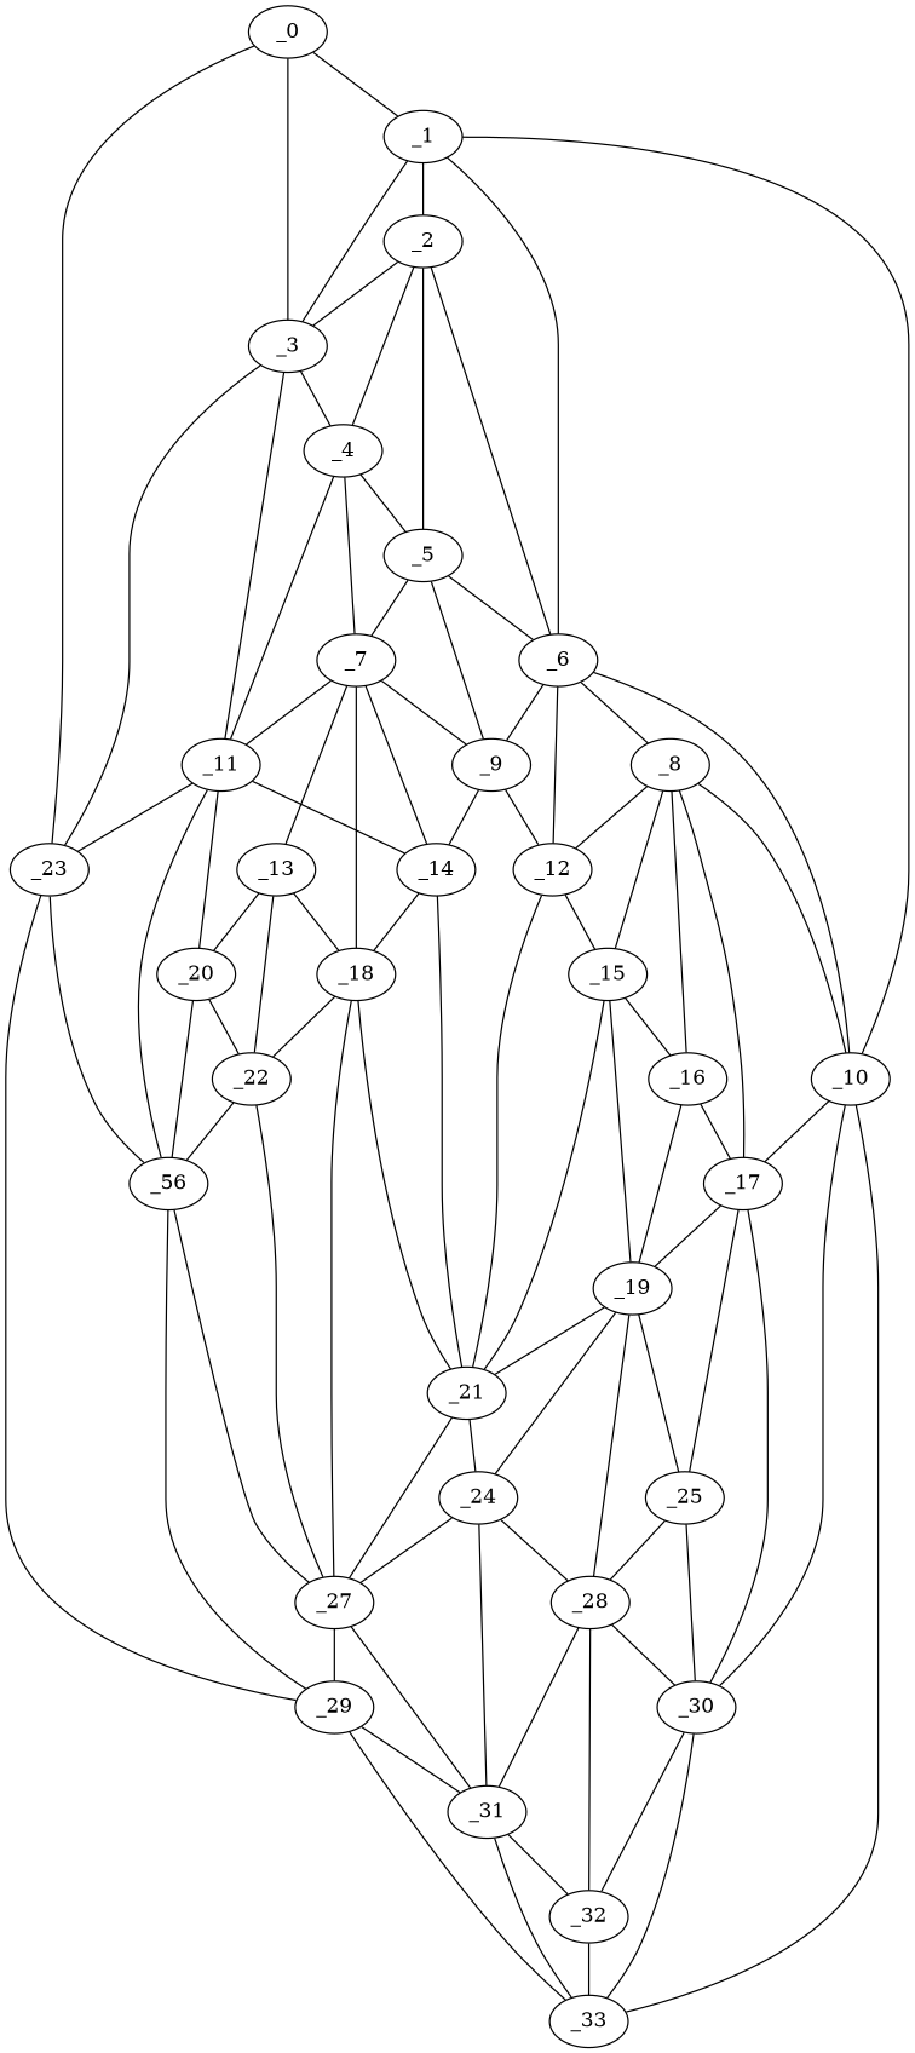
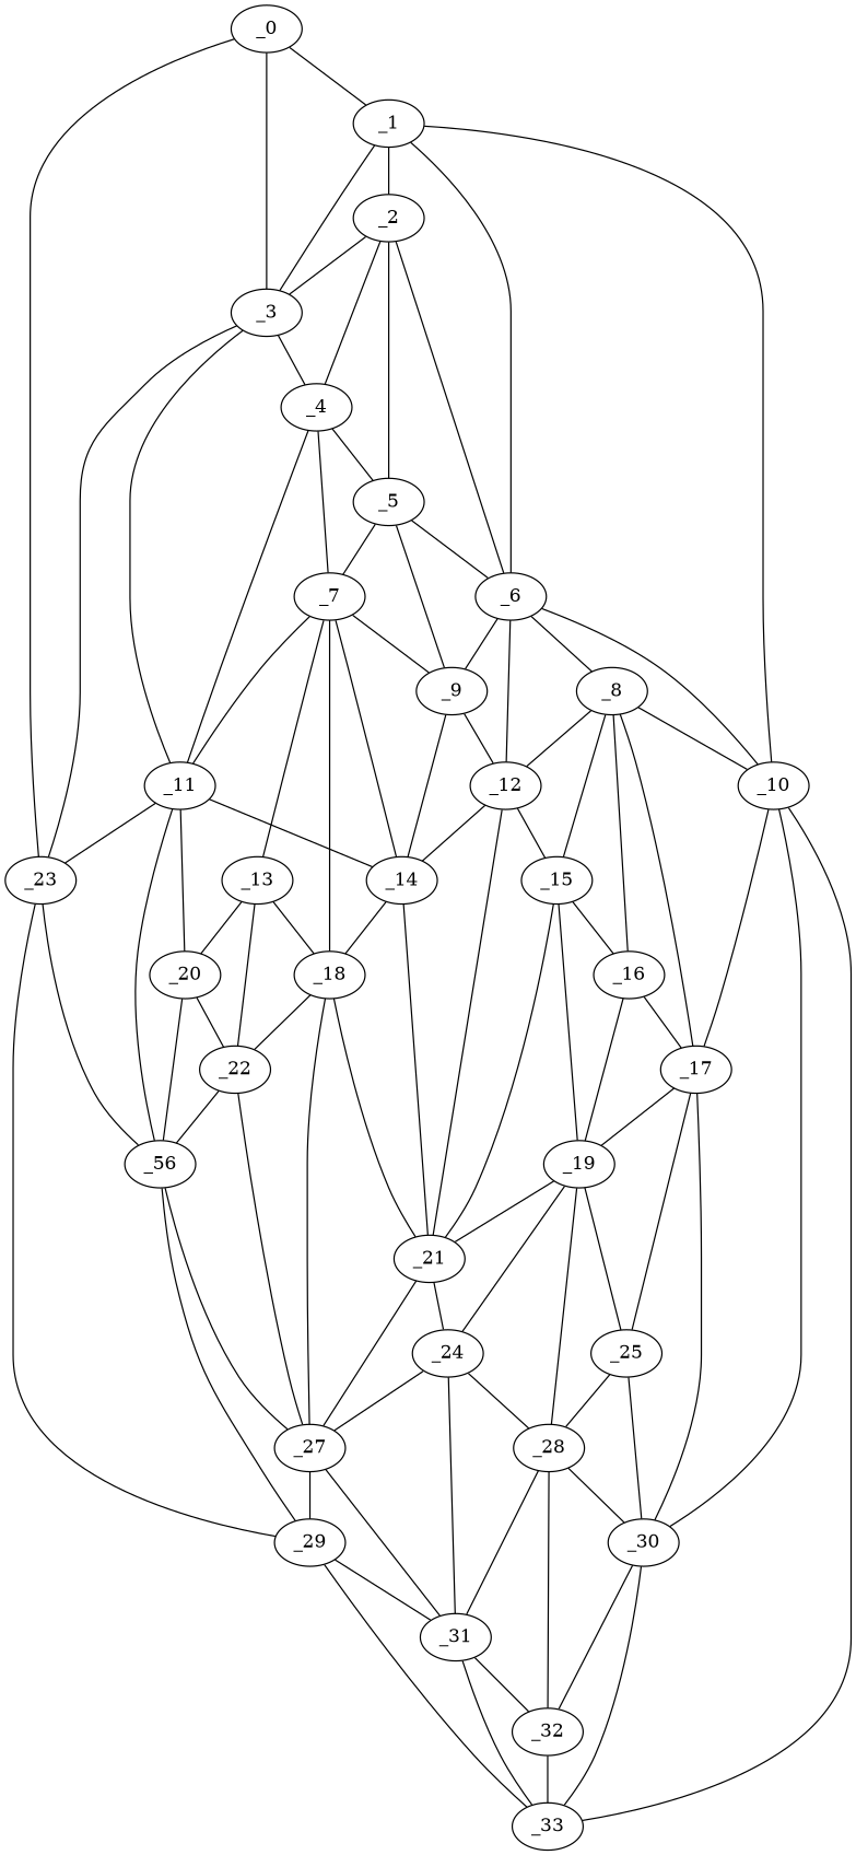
  graph {
    node [x=78 y=39]
    edge [valence=2]
    _0 [x=10 y=118]
    _1 [x=15 y=85]
    _3 [x=40 y=74]
    _23 [x=75 y=123]
    _2 [x=32 y=73]
    _6 [x=48 y=43]
    _10 [x=55 y=3]
    _4 [x=43 y=68]
    _11 [x=56 y=74]
    n10 [label=_56 y=89]
    _29 [x=85 y=106]
    _5 [x=45 y=56]
    _9 [x=54 y=51]
    _8 [x=54 y=31]
    _12 [x=58 y=44]
    _17 [x=66 y=22]
    _30 [x=88 y=14]
    _33 [x=115 y=8]
    _7 [x=50 y=64]
    _20 [x=71 y=73]
    _14 [x=60 y=51]
    _27 [x=82 y=50]
    _31 [x=88]
    _15 [x=61]
    _16 [x=64 y=31]
    _21 [x=74 y=44]
    _19 [x=69 y=35]
    _25 [y=23]
    _32 [x=92 y=27]
    _13 [x=58 y=70]
    _18 [x=66 y=55]
    _22 [x=74 y=65]
    _24 [x=76]
    _28 [x=83 y=27]
    _0 -- _1 [valence=1]
    _0 -- _3
    _0 -- _23 [valence=1]
    _1 -- _3 [valence=1]
    _1 -- _2 [valence=1]
    _1 -- _6
    _1 -- _10 [valence=1]
    _3 -- _23 [valence=1]
    _3 -- _4
    _3 -- _11 [valence=1]
    _23 -- n10 [valence=1]
    _23 -- _29 [valence=1]
    _2 -- _3 [valence=1]
    _2 -- _6
    _2 -- _4 [valence=1]
    _2 -- _5
    _6 -- _10 [valence=1]
    _6 -- _9 [valence=1]
    _6 -- _8
    _6 -- _12
    _10 -- _17
    _10 -- _30
    _10 -- _33 [valence=1]
    _4 -- _11
    _4 -- _5
    _4 -- _7
    _11 -- _23
    _11 -- n10
    _11 -- _20
    _11 -- _14
    n10 -- _29 [valence=1]
    n10 -- _27
    _29 -- _33 [valence=1]
    _29 -- _31
    _5 -- _6 [valence=1]
    _5 -- _9
    _5 -- _7
    _9 -- _12 [valence=1]
    _9 -- _14
    _8 -- _10 [valence=1]
    _8 -- _12 [valence=1]
    _8 -- _17
    _8 -- _15
    _8 -- _16
+   _12 -- _14
    _12 -- _15
    _12 -- _21
    _17 -- _30
    _17 -- _19 [valence=1]
    _17 -- _25
    _30 -- _33 [valence=1]
    _30 -- _32 [valence=1]
    _7 -- _11
    _7 -- _9 [valence=1]
    _7 -- _14
    _7 -- _13
    _7 -- _18
    _20 -- n10 [valence=1]
    _20 -- _22
    _14 -- _21
    _14 -- _18 [valence=1]
    _27 -- _29
    _27 -- _31 [valence=1]
    _31 -- _33
    _31 -- _32
    _15 -- _16 [valence=1]
    _15 -- _21
    _15 -- _19
    _16 -- _17 [valence=1]
    _16 -- _19
    _21 -- _27 [valence=1]
    _21 -- _24
    _19 -- _21
    _19 -- _25
    _19 -- _24
    _19 -- _28
    _25 -- _30
    _25 -- _28
    _32 -- _33 [valence=1]
    _13 -- _20 [valence=1]
    _13 -- _18
    _13 -- _22
    _18 -- _27
    _18 -- _21
    _18 -- _22 [valence=1]
    _22 -- n10 [valence=1]
    _22 -- _27 [valence=1]
    _24 -- _27
    _24 -- _31
    _24 -- _28 [valence=1]
    _28 -- _30
    _28 -- _31 [valence=1]
    _28 -- _32
  }
